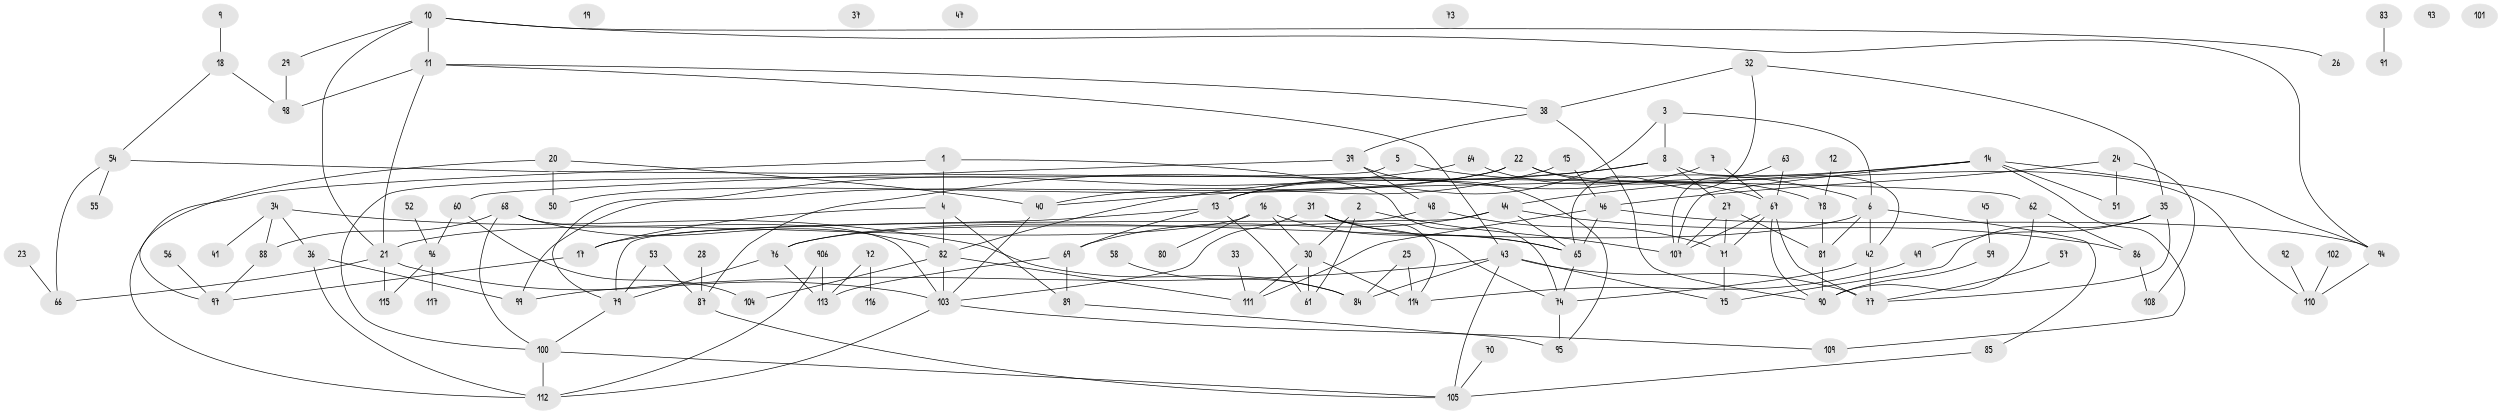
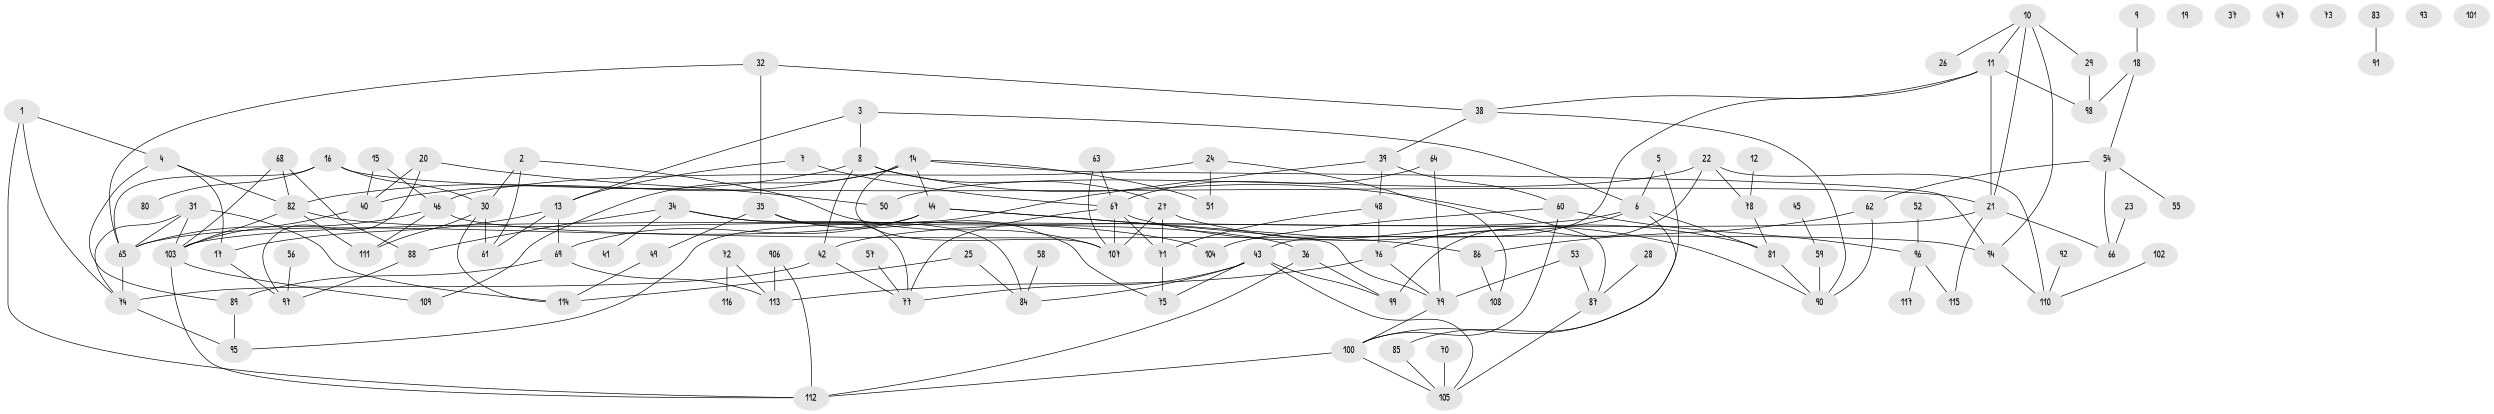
  graph {
    fontname="Patrick Hand"
    node [color=gray90 fontname="Patrick Hand" style=filled]
    edge [fontname="Patrick Hand"]
    1
    4
    74
    112
    17
    82
    89
    95
    2
    30
    61
    107
    114
    111
    3
    6
    8
    13
    42
    76
    81
    85
    27
    87
    69
    97
    103
    104
    5
    100
    105
    77
    79
    113
    90
    7
    67
    71
    9
    18
    98
    54
    10
    11
    21
    26
    29
    94
    38
    43
    66
    115
    110
    39
    99
    84
    75
    12
    78
    14
    40
    44
    51
    109
    65
    86
    15
    46
    16
    80
    55
    62
    19
    20
    50
    22
    23
    24
    108
    25
    28
    31
    32
    35
    49
-   33
    34
    36
    41
    88
    37
    48
    60
    96
    45
    59
    47
    52
    117
    53
    56
    57
    58
    63
    64
    68
    70
    72
    116
    73
    83
    91
    92
    93
    101
    102
    n117 [label=906]
    1 -- 4
    1 -- 74
    1 -- 112
    4 -- 17
    4 -- 82
    4 -- 89
    74 -- 95
    17 -- 97
    82 -- 111
    82 -- 103
    82 -- 104
    89 -- 95
    2 -- 30
    2 -- 61
    2 -- 107
    30 -- 61
    30 -- 114
    30 -- 111
    3 -- 6
    3 -- 8
    3 -- 13
    6 -- 42
    6 -- 76
    6 -- 81
    6 -- 85
    8 -- 82
    8 -- 42
    8 -- 27
    8 -- 87
    13 -- 17
    13 -- 61
    13 -- 69
    42 -- 74
    42 -- 77
    76 -- 79
    76 -- 113
    81 -- 90
    85 -- 105
    27 -- 107
    27 -- 81
    27 -- 71
    87 -- 105
    69 -- 89
    69 -- 113
    103 -- 112
    103 -- 109
    5 -- 6
    5 -- 100
    100 -- 112
    100 -- 105
    79 -- 100
    7 -- 13
    7 -- 67
    67 -- 107
    67 -- 77
    67 -- 90
    67 -- 71
    71 -- 75
    9 -- 18
    18 -- 98
    18 -- 54
    54 -- 66
    54 -- 55
    54 -- 62
    10 -- 11
    10 -- 21
    10 -- 26
    10 -- 29
    10 -- 94
    11 -- 98
    11 -- 21
    11 -- 38
    11 -- 43
    21 -- 103
    21 -- 66
    21 -- 115
    29 -- 98
    94 -- 110
    38 -- 90
    38 -- 39
    43 -- 105
    43 -- 77
    43 -- 99
    43 -- 84
    43 -- 75
    39 -- 95
    39 -- 48
    39 -- 60
    12 -- 78
    78 -- 81
    14 -- 107
    14 -- 94
    14 -- 40
    14 -- 44
    14 -- 51
    14 -- 109
    40 -- 103
    44 -- 69
    44 -- 79
    44 -- 65
    44 -- 86
    65 -- 74
    86 -- 108
    15 -- 40
    15 -- 46
    46 -- 111
    46 -- 94
    46 -- 65
    16 -- 30
    16 -- 21
    16 -- 65
    16 -- 80
    62 -- 90
    62 -- 86
    20 -- 97
    20 -- 40
    20 -- 50
    22 -- 110
    22 -- 99
    22 -- 78
    22 -- 50
    23 -- 66
    24 -- 51
    24 -- 46
    24 -- 108
    25 -- 114
    25 -- 84
    28 -- 87
    31 -- 74
    31 -- 114
    31 -- 103
    31 -- 65
    32 -- 38
    32 -- 65
    32 -- 35
    35 -- 77
    35 -- 75
    35 -- 49
    49 -- 114
-   33 -- 111
    34 -- 84
    34 -- 36
    34 -- 41
    34 -- 88
    36 -- 112
    36 -- 99
    88 -- 97
    48 -- 76
    48 -- 71
    60 -- 104
    60 -- 96
    96 -- 115
    96 -- 117
    45 -- 59
    59 -- 90
    52 -- 96
    53 -- 87
    53 -- 79
    56 -- 97
    57 -- 77
    58 -- 84
    63 -- 107
    63 -- 67
    64 -- 79
    64 -- 67
    68 -- 82
    68 -- 103
-   68 -- 100
+   60 -- 100
    68 -- 88
    70 -- 105
    72 -- 113
    72 -- 116
    83 -- 91
    92 -- 110
    102 -- 110
    n117 -- 112
    n117 -- 113
  }
